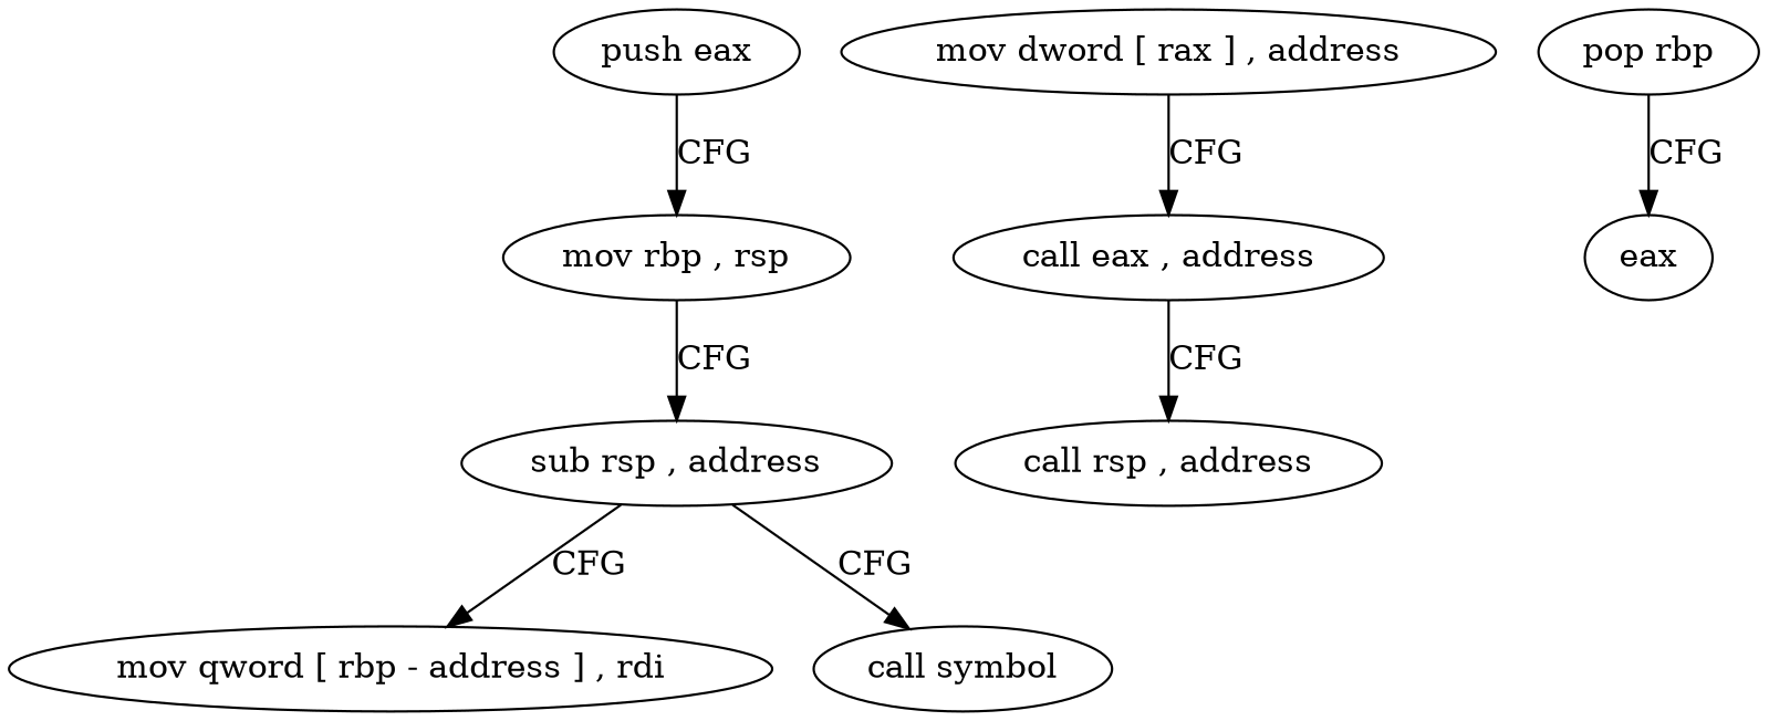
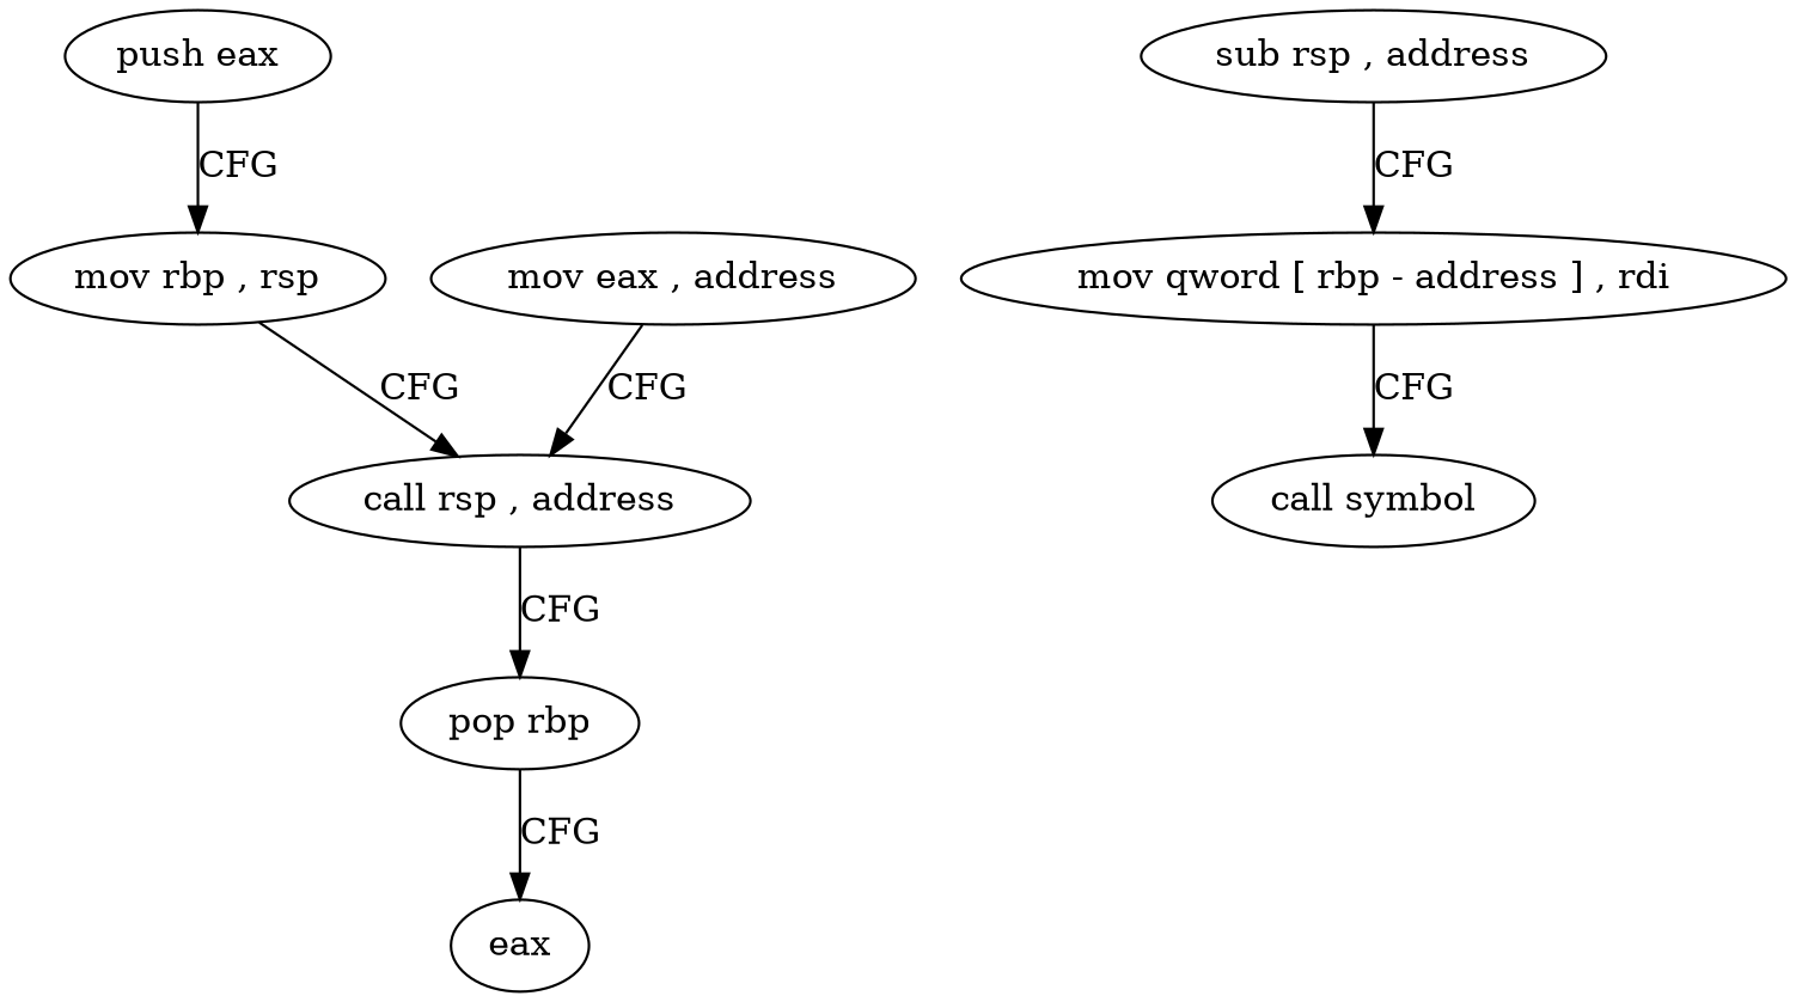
  digraph {
    n1 [label="push eax"]
    n2 [label="mov rbp , rsp"]
    n3 [label="sub rsp , address"]
    n4 [label="mov qword [ rbp - address ] , rdi"]
    n5 [label="call symbol"]
-   n6 [label="mov dword [ rax ] , address"]
-   n7 [label="call eax , address"]
+   n7 [label="mov eax , address"]
    n8 [label="call rsp , address"]
    n9 [label="pop rbp"]
    n10 [label=eax]
    n1 -> n2 [label=CFG]
-   n2 -> n3 [label=CFG]
+   n2 -> n8 [label=CFG]
    n3 -> n4 [label=CFG]
-   n3 -> n5 [label=CFG]
-   n6 -> n7 [label=CFG]
+   n4 -> n5 [label=CFG]
    n7 -> n8 [label=CFG]
+   n8 -> n9 [label=CFG]
    n9 -> n10 [label=CFG]
  }
